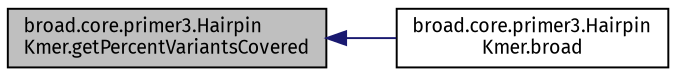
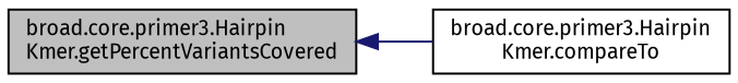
  digraph {
    rankdir=LR
    fontname="Fira Sans"
    node [color=black fontname="Fira Sans" fontsize=10 shape=record style=filled]
    n1 [fillcolor=grey75 fontcolor=black height=0.2 label="broad.core.primer3.Hairpin\lKmer.getPercentVariantsCovered" width=0.4]
-   n2 [fillcolor=white height=0.2 label="broad.core.primer3.Hairpin\lKmer.broad" width=0.4]
+   n2 [fillcolor=white height=0.2 label="broad.core.primer3.Hairpin\lKmer.compareTo" width=0.4]
    n1 -> n2 [color=midnightblue dir=back fontname="Fira Sans" fontsize=10 labelfontname=Helvetica labelfontsize=10 style=solid]
  }
